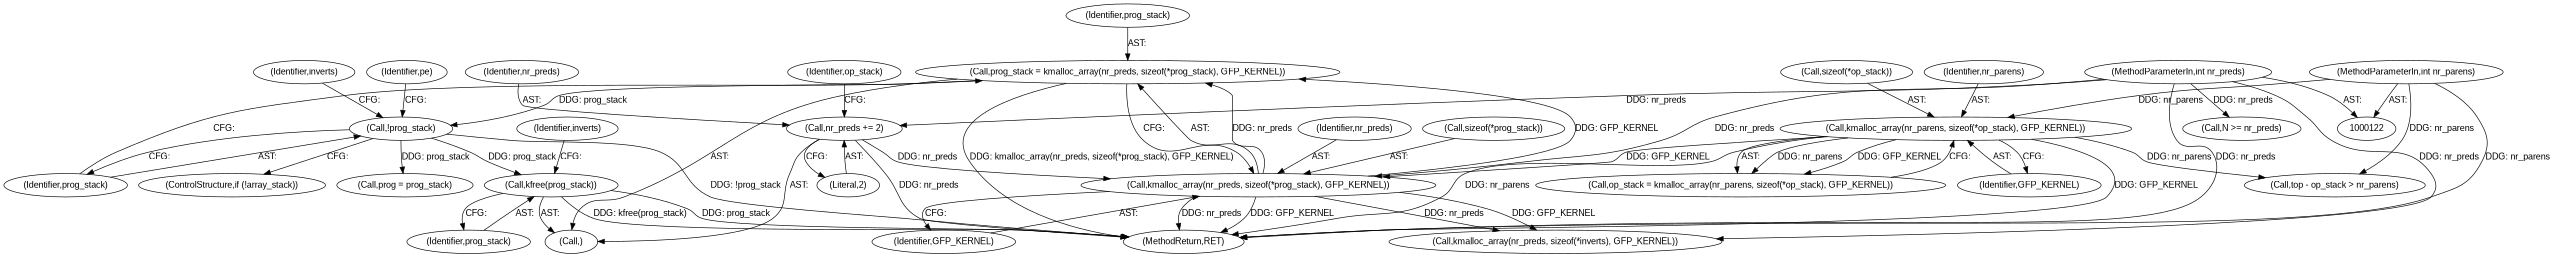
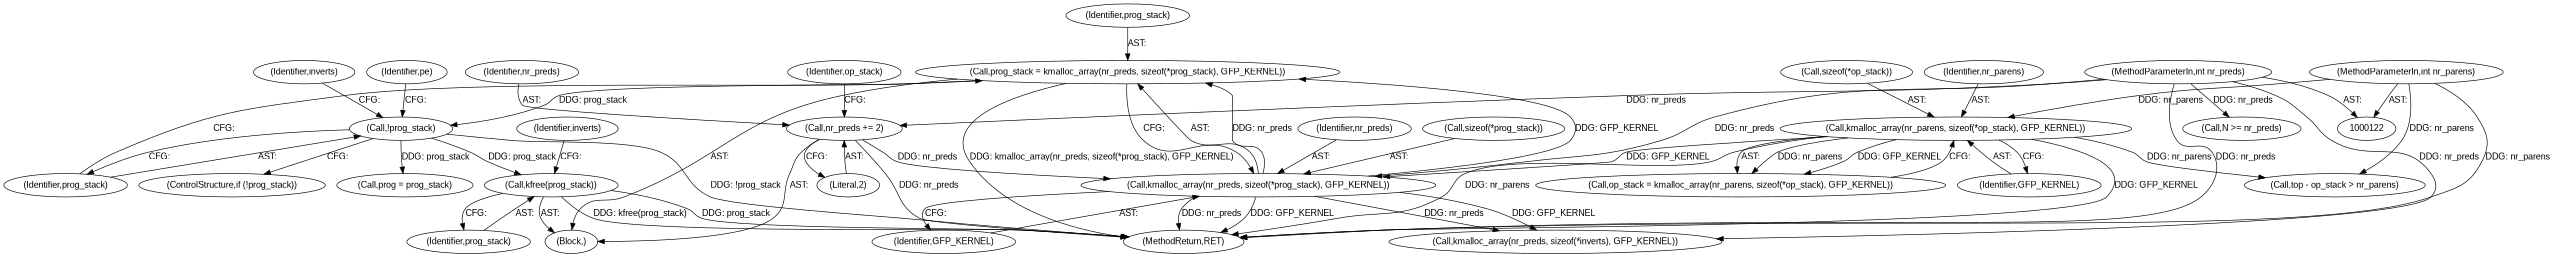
  digraph {
    fontname="Liberation Sans"
    node [fontname="Liberation Sans"]
    edge [fontname="Liberation Sans"]
    n1 [label="(Call,kfree(prog_stack))"]
-   n2 [label="(Call,)"]
+   n2 [label="(Block,)"]
    n3 [label="(MethodReturn,RET)"]
    n4 [label="(Identifier,prog_stack)"]
    n5 [label="(Call,!prog_stack)"]
-   n6 [label="(ControlStructure,if (!array_stack))"]
+   n6 [label="(ControlStructure,if (!prog_stack))"]
    n7 [label="(Identifier,prog_stack)"]
    n8 [label="(Call,prog = prog_stack)"]
    n9 [label="(Call,prog_stack = kmalloc_array(nr_preds, sizeof(*prog_stack), GFP_KERNEL))"]
    n10 [label="(Call,kmalloc_array(nr_preds, sizeof(*prog_stack), GFP_KERNEL))"]
    n11 [label="(Call,kmalloc_array(nr_preds, sizeof(*inverts), GFP_KERNEL))"]
    n12 [label="(Identifier,GFP_KERNEL)"]
    n13 [label="(Call,nr_preds += 2)"]
    n14 [label="(Literal,2)"]
    n15 [label="(MethodParameterIn,int nr_preds)"]
    n16 [label="(Call,N >= nr_preds)"]
    1000122
    n18 [label="(Call,kmalloc_array(nr_parens, sizeof(*op_stack), GFP_KERNEL))"]
    n19 [label="(Call,op_stack = kmalloc_array(nr_parens, sizeof(*op_stack), GFP_KERNEL))"]
    n20 [label="(Call,top - op_stack > nr_parens)"]
    n21 [label="(Identifier,GFP_KERNEL)"]
    n22 [label="(MethodParameterIn,int nr_parens)"]
    n23 [label="(Identifier,nr_parens)"]
    n24 [label="(Identifier,inverts)"]
    n25 [label="(Identifier,op_stack)"]
    n26 [label="(Identifier,prog_stack)"]
    n27 [label="(Call,sizeof(*op_stack))"]
    n28 [label="(Identifier,nr_preds)"]
    n29 [label="(Identifier,nr_preds)"]
    n30 [label="(Identifier,pe)"]
    n31 [label="(Identifier,inverts)"]
    n32 [label="(Call,sizeof(*prog_stack))"]
    n1 -> n2 [label="AST: "]
    n1 -> n3 [label="DDG: kfree(prog_stack)"]
    n1 -> n3 [label="DDG: prog_stack"]
    n1 -> n4 [label="CFG: "]
    n4 -> n1 [label="AST: "]
    n5 -> n1 [label="DDG: prog_stack"]
    n5 -> n3 [label="DDG: !prog_stack"]
    n5 -> n6 [label="CFG: "]
    n5 -> n7 [label="CFG: "]
    n5 -> n8 [label="DDG: prog_stack"]
    n7 -> n5 [label="AST: "]
    n7 -> n9 [label="CFG: "]
    n9 -> n2 [label="AST: "]
    n9 -> n3 [label="DDG: kmalloc_array(nr_preds, sizeof(*prog_stack), GFP_KERNEL)"]
    n9 -> n5 [label="DDG: prog_stack"]
    n9 -> n10 [label="CFG: "]
    n10 -> n3 [label="DDG: GFP_KERNEL"]
    n10 -> n3 [label="DDG: nr_preds"]
    n10 -> n9 [label="AST: "]
    n10 -> n9 [label="DDG: nr_preds"]
    n10 -> n9 [label="DDG: GFP_KERNEL"]
    n10 -> n11 [label="DDG: nr_preds"]
    n10 -> n11 [label="DDG: GFP_KERNEL"]
    n10 -> n12 [label="CFG: "]
    n12 -> n10 [label="AST: "]
    n13 -> n2 [label="AST: "]
    n13 -> n3 [label="DDG: nr_preds"]
    n13 -> n10 [label="DDG: nr_preds"]
    n13 -> n14 [label="CFG: "]
    n14 -> n13 [label="AST: "]
    n15 -> n3 [label="DDG: nr_preds"]
    n15 -> n10 [label="DDG: nr_preds"]
    n15 -> n11 [label="DDG: nr_preds"]
    n15 -> n13 [label="DDG: nr_preds"]
    n15 -> n16 [label="DDG: nr_preds"]
    n15 -> 1000122 [label="AST: "]
    n18 -> n3 [label="DDG: GFP_KERNEL"]
    n18 -> n3 [label="DDG: nr_parens"]
    n18 -> n10 [label="DDG: GFP_KERNEL"]
    n18 -> n19 [label="AST: "]
    n18 -> n19 [label="DDG: nr_parens"]
    n18 -> n19 [label="DDG: GFP_KERNEL"]
    n18 -> n20 [label="DDG: nr_parens"]
    n18 -> n21 [label="CFG: "]
    n19 -> n18 [label="CFG: "]
    n21 -> n18 [label="AST: "]
    n22 -> n3 [label="DDG: nr_parens"]
    n22 -> 1000122 [label="AST: "]
    n22 -> n18 [label="DDG: nr_parens"]
    n22 -> n20 [label="DDG: nr_parens"]
    n23 -> n18 [label="AST: "]
    n24 -> n1 [label="CFG: "]
    n25 -> n13 [label="CFG: "]
    n26 -> n9 [label="AST: "]
    n27 -> n18 [label="AST: "]
    n28 -> n10 [label="AST: "]
    n29 -> n13 [label="AST: "]
    n30 -> n5 [label="CFG: "]
    n31 -> n5 [label="CFG: "]
    n32 -> n10 [label="AST: "]
  }
